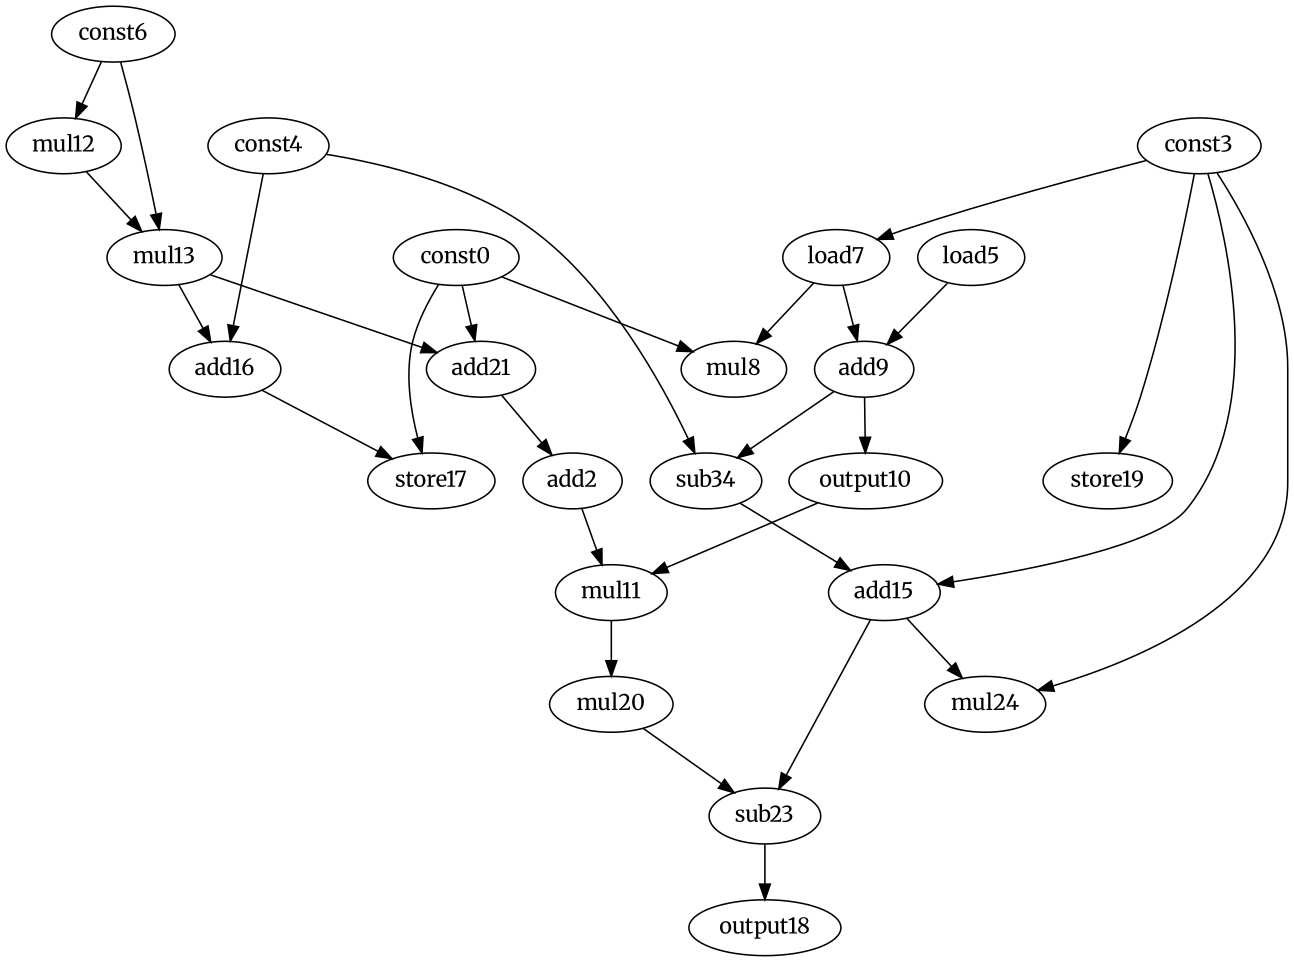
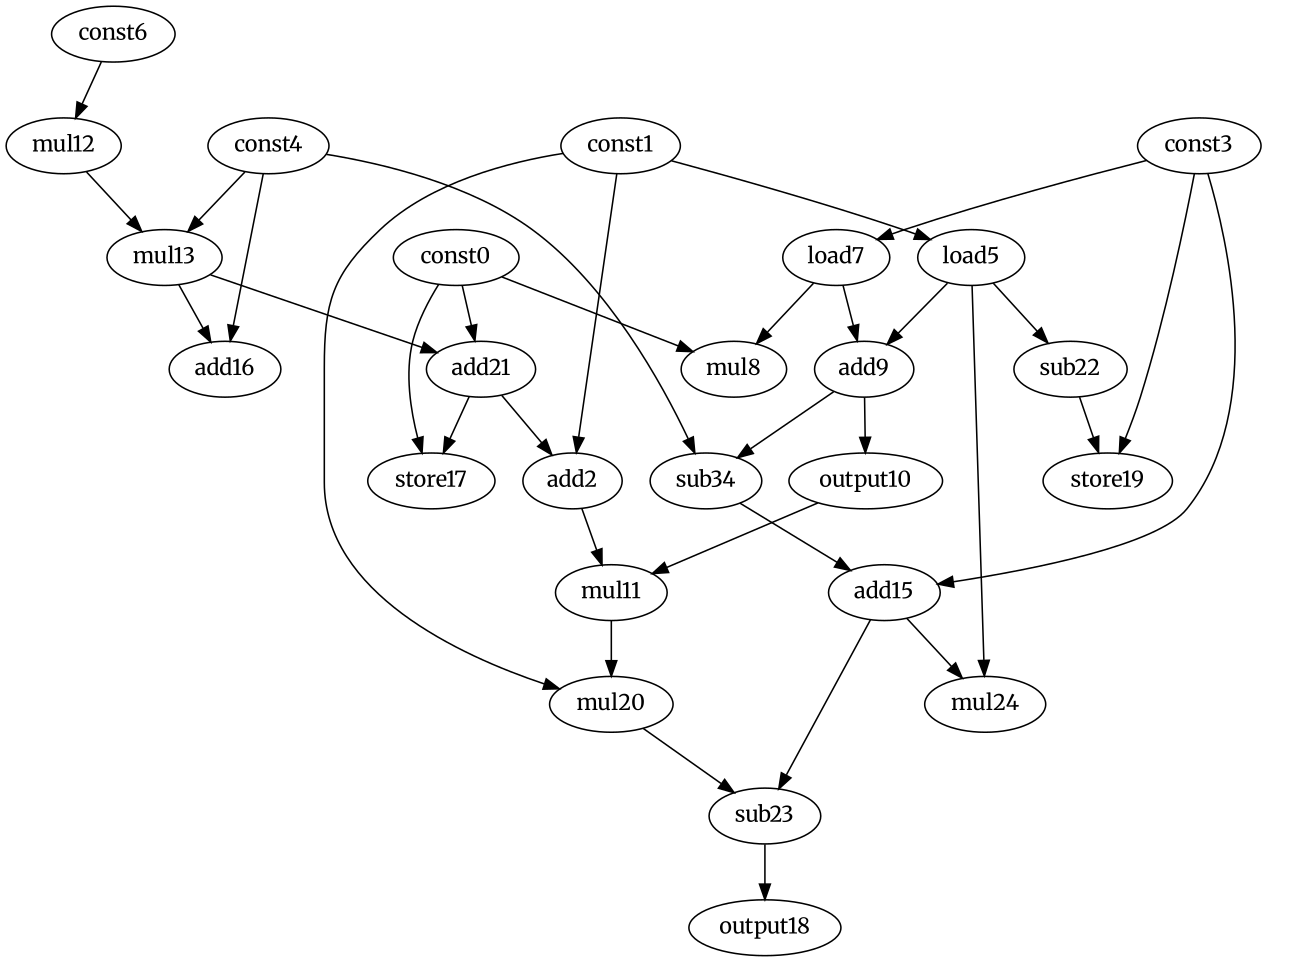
  digraph {
    fontname=Merriweather
    node [fontname=Merriweather opcode=mul]
    edge [fontname=Merriweather operand=0]
    const0 [opcode=const]
    mul8
    store17 [opcode=store]
    add21 [opcode=add]
    add2 [opcode=add]
+   const1 [opcode=const]
    load5 [opcode=load]
    mul20
    mul11
    add9 [opcode=add]
+   sub22 [opcode=sub]
    sub23 [opcode=sub]
    const3 [opcode=const]
    load7 [opcode=load]
    add15 [opcode=add]
    store19 [opcode=store]
    mul24
    const4 [opcode=const]
    mul13
    n20 [label=sub34 opcode=sub]
    add16 [opcode=add]
    output10 [opcode=output]
    const6 [opcode=const]
    mul12
    output18 [opcode=output]
    const0 -> mul8
    const0 -> store17 [operand=1]
    const0 -> add21
    add21 -> add2 [operand=1]
    add2 -> mul11 [operand=1]
+   const1 -> add2
+   const1 -> load5
+   const1 -> mul20
    load5 -> add9
+   load5 -> sub22 [operand=1]
    mul20 -> sub23
    mul11 -> mul20 [operand=1]
    add9 -> n20
    add9 -> output10
+   sub22 -> store19 [operand=1]
    sub23 -> output18
    const3 -> load7
    const3 -> add15
    const3 -> store19
-   const3 -> mul24
+   load5 -> mul24
    load7 -> mul8 [operand=1]
    load7 -> add9 [operand=1]
    add15 -> sub23 [operand=1]
    add15 -> mul24 [operand=1]
-   const6 -> mul13 [operand=1]
+   const4 -> mul13 [operand=1]
    const4 -> n20 [operand=1]
    const4 -> add16
    mul13 -> add21 [operand=1]
    mul13 -> add16 [operand=1]
    n20 -> add15 [operand=1]
-   add16 -> store17
+   add21 -> store17
    output10 -> mul11
    const6 -> mul12 [operand=1]
    mul12 -> mul13
  }
